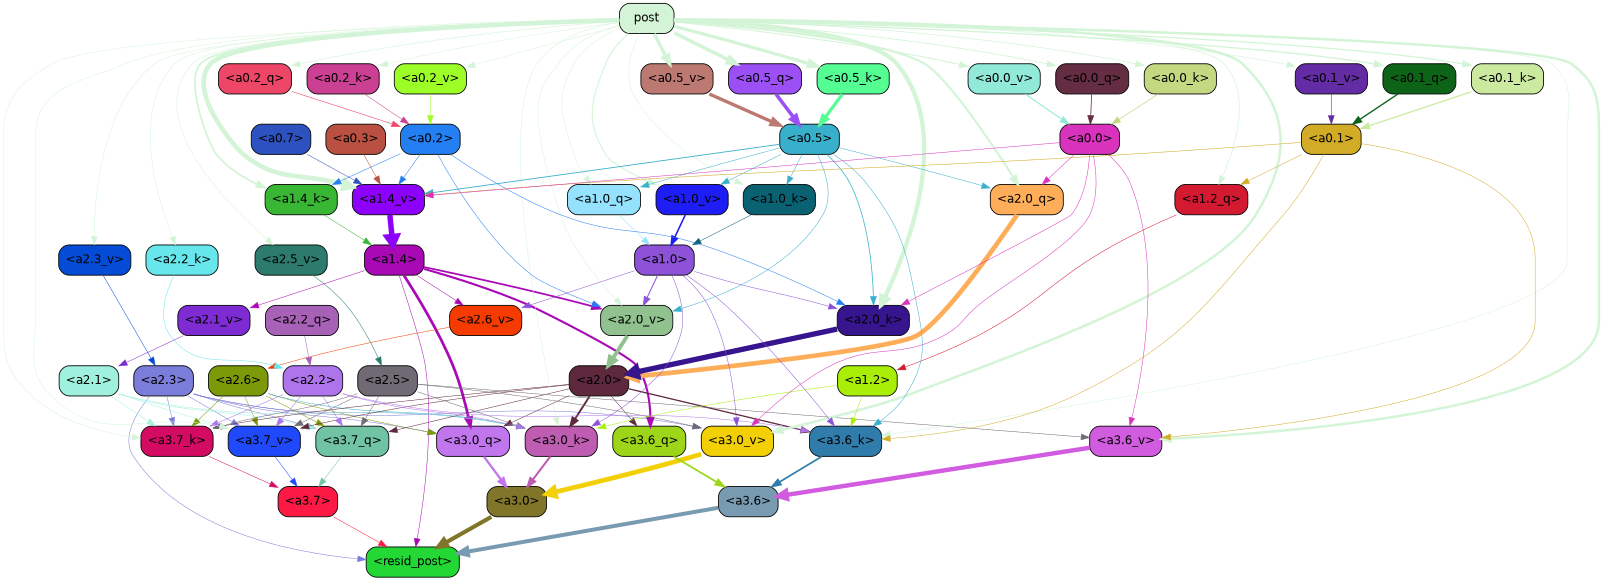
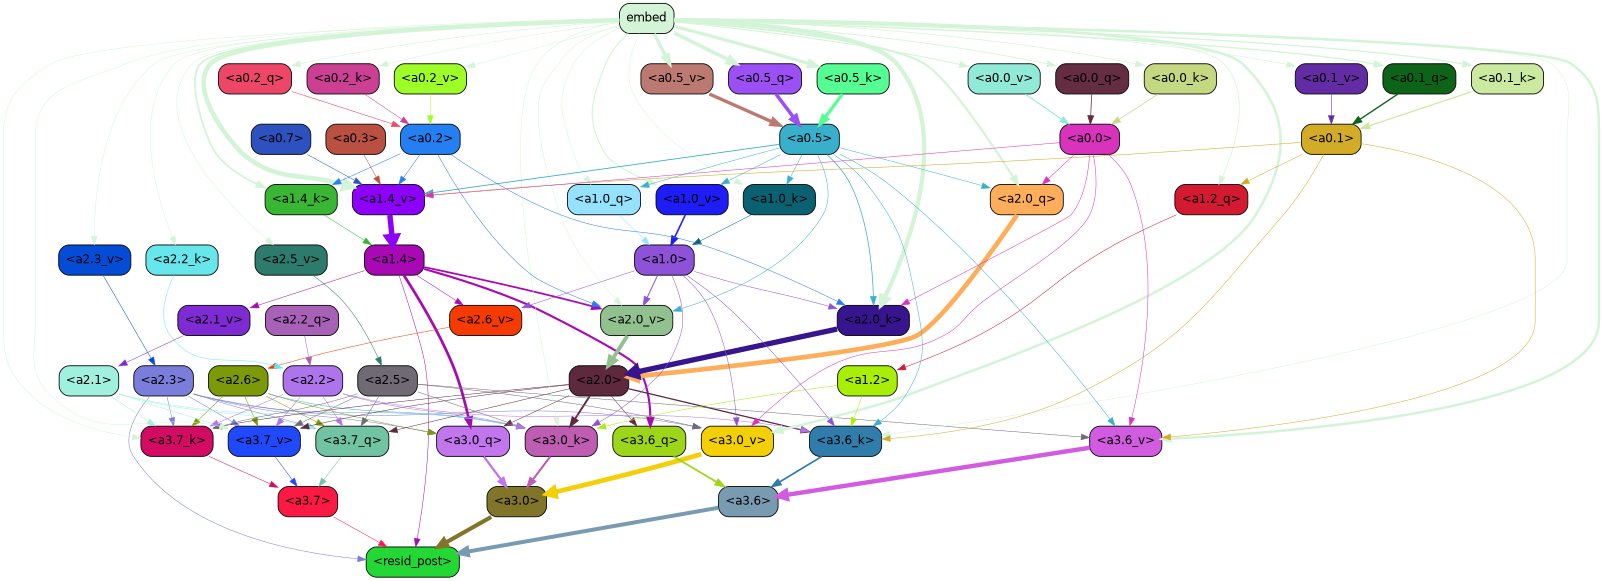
  strict digraph {
    splines=true
    node [color=black fontname=Helvetica shape=box style="filled, rounded"]
    edge [color="#d3f4d6" penwidth=0.6]
    "<a3.7>" [fillcolor="#fc1943"]
    "<resid_post>" [fillcolor="#23d835"]
    "<a3.6>" [fillcolor="#799bb1"]
    "<a3.0>" [fillcolor="#807528"]
    "<a2.3>" [fillcolor="#7a7dd9"]
    "<a3.7_q>" [fillcolor="#70c4a4"]
    "<a3.0_q>" [fillcolor="#c176ee"]
    "<a3.7_k>" [fillcolor="#d30b63"]
    "<a3.0_k>" [fillcolor="#be5db2"]
    "<a3.7_v>" [fillcolor="#1f49fa"]
    "<a3.0_v>" [fillcolor="#f2d005"]
    "<a1.4>" [fillcolor="#a809b5"]
    "<a3.6_q>" [fillcolor="#9dd619"]
    "<a2.6_v>" [fillcolor="#f53b00"]
    "<a2.1_v>" [fillcolor="#7f2bd4"]
    "<a2.0_v>" [fillcolor="#91c18f"]
    "<a2.6>" [fillcolor="#7c9907"]
    "<a2.1>" [fillcolor="#9ff1de"]
    "<a2.0>" [fillcolor="#5e283d"]
    "<a3.6_k>" [fillcolor="#307dab"]
    "<a3.6_v>" [fillcolor="#d25ce0"]
    "<a2.5>" [fillcolor="#6f6a74"]
    "<a2.2>" [fillcolor="#ae74eb"]
-   embed [fillcolor="#d3f4d6" label=post]
+   embed [fillcolor="#d3f4d6"]
    "<a2.0_q>" [fillcolor="#fead59"]
    "<a2.2_k>" [fillcolor="#67e7eb"]
    "<a2.0_k>" [fillcolor="#37158e"]
    "<a2.5_v>" [fillcolor="#2c7b6c"]
    "<a2.3_v>" [fillcolor="#044cd6"]
    "<a1.2_q>" [fillcolor="#d31a31"]
    "<a1.0_q>" [fillcolor="#95e2ff"]
    "<a1.4_k>" [fillcolor="#39b634"]
    "<a1.0_k>" [fillcolor="#096172"]
    "<a1.4_v>" [fillcolor="#8d01fa"]
    "<a1.0_v>" [fillcolor="#1f1df6"]
    "<a0.5_q>" [fillcolor="#9b4ff4"]
    "<a0.2_q>" [fillcolor="#ed4667"]
    "<a0.1_q>" [fillcolor="#0d6318"]
    "<a0.0_q>" [fillcolor="#652d41"]
    "<a0.5_k>" [fillcolor="#54fe93"]
    "<a0.2_k>" [fillcolor="#cb4092"]
    "<a0.1_k>" [fillcolor="#cbeaa0"]
    "<a0.0_k>" [fillcolor="#c4d881"]
    "<a0.5_v>" [fillcolor="#bc7972"]
    "<a0.2_v>" [fillcolor="#9dfd27"]
    "<a0.1_v>" [fillcolor="#642ca4"]
    "<a0.0_v>" [fillcolor="#91e9d8"]
    "<a1.2>" [fillcolor="#a8ee06"]
    "<a1.0>" [fillcolor="#8d52d7"]
    "<a0.5>" [fillcolor="#38afcb"]
    "<a0.2>" [fillcolor="#247ff3"]
    "<a0.1>" [fillcolor="#d2ac26"]
    "<a0.0>" [fillcolor="#d932bd"]
    "<a2.2_q>" [fillcolor="#a761b7"]
    "<a0.7>" [fillcolor="#2d52bf"]
    "<a0.3>" [fillcolor="#ba5042"]
    "<a3.7>" -> "<resid_post>" [color="#fc1943"]
    "<a3.6>" -> "<resid_post>" [color="#799bb1" penwidth=4.753257989883423]
    "<a3.0>" -> "<resid_post>" [color="#807528" penwidth=4.90053927898407]
    "<a2.3>" -> "<resid_post>" [color="#7a7dd9"]
    "<a2.3>" -> "<a3.7_q>" [color="#7a7dd9"]
    "<a2.3>" -> "<a3.0_q>" [color="#7a7dd9"]
    "<a2.3>" -> "<a3.7_k>" [color="#7a7dd9"]
    "<a2.3>" -> "<a3.0_k>" [color="#7a7dd9"]
    "<a2.3>" -> "<a3.7_v>" [color="#7a7dd9"]
    "<a2.3>" -> "<a3.0_v>" [color="#7a7dd9"]
    "<a3.7_q>" -> "<a3.7>" [color="#70c4a4"]
    "<a3.0_q>" -> "<a3.0>" [color="#c176ee" penwidth=2.7421876192092896]
    "<a3.7_k>" -> "<a3.7>" [color="#d30b63"]
    "<a3.0_k>" -> "<a3.0>" [color="#be5db2" penwidth=2.476402521133423]
    "<a3.7_v>" -> "<a3.7>" [color="#1f49fa"]
    "<a3.0_v>" -> "<a3.0>" [color="#f2d005" penwidth=5.652270674705505]
    "<a1.4>" -> "<resid_post>" [color="#a809b5"]
    "<a1.4>" -> "<a3.0_q>" [color="#a809b5" penwidth=3.2760138511657715]
    "<a1.4>" -> "<a3.6_q>" [color="#a809b5" penwidth=2.5149343013763428]
    "<a1.4>" -> "<a2.6_v>" [color="#a809b5"]
    "<a1.4>" -> "<a2.1_v>" [color="#a809b5"]
    "<a1.4>" -> "<a2.0_v>" [color="#a809b5" penwidth=2.0870713144540787]
    "<a3.6_q>" -> "<a3.6>" [color="#9dd619" penwidth=2.091020345687866]
    "<a2.6_v>" -> "<a2.6>" [color="#f53b00"]
    "<a2.1_v>" -> "<a2.1>" [color="#7f2bd4"]
    "<a2.0_v>" -> "<a2.0>" [color="#91c18f" penwidth=4.611755967140198]
    "<a2.6>" -> "<a3.7_q>" [color="#7c9907"]
    "<a2.6>" -> "<a3.0_q>" [color="#7c9907"]
    "<a2.6>" -> "<a3.7_k>" [color="#7c9907"]
    "<a2.6>" -> "<a3.0_k>" [color="#38afcb"]
    "<a2.6>" -> "<a3.7_v>" [color="#7c9907"]
    "<a2.1>" -> "<a3.7_q>" [color="#9ff1de"]
    "<a2.1>" -> "<a3.7_k>" [color="#9ff1de"]
    "<a2.1>" -> "<a3.0_k>" [color="#9ff1de"]
    "<a2.1>" -> "<a3.7_v>" [color="#9ff1de"]
    "<a2.0>" -> "<a3.7_q>" [color="#5e283d"]
    "<a2.0>" -> "<a3.0_q>" [color="#5e283d"]
    "<a2.0>" -> "<a3.7_k>" [color="#5e283d"]
    "<a2.0>" -> "<a3.0_k>" [color="#5e283d" penwidth=2.2635570764541626]
    "<a2.0>" -> "<a3.7_v>" [color="#5e283d"]
    "<a2.0>" -> "<a3.6_q>" [color="#5e283d"]
    "<a2.0>" -> "<a3.6_k>" [color="#5e283d" penwidth=1.5290023684501648]
    "<a3.6_k>" -> "<a3.6>" [color="#307dab" penwidth=2.048597991466522]
    "<a3.6_v>" -> "<a3.6>" [color="#d25ce0" penwidth=5.2550448179244995]
    "<a2.5>" -> "<a3.7_q>" [color="#6f6a74"]
    "<a2.5>" -> "<a3.7_k>" [color="#6f6a74"]
    "<a2.5>" -> "<a3.0_k>" [color="#6f6a74"]
    "<a2.5>" -> "<a3.7_v>" [color="#6f6a74"]
    "<a2.5>" -> "<a3.0_v>" [color="#6f6a74"]
    "<a2.5>" -> "<a3.6_v>" [color="#6f6a74"]
    "<a2.2>" -> "<a3.7_q>" [color="#ae74eb"]
    "<a2.2>" -> "<a3.7_k>" [color="#ae74eb"]
    "<a2.2>" -> "<a3.0_k>" [color="#ae74eb"]
    "<a2.2>" -> "<a3.7_v>" [color="#ae74eb"]
    "<a2.2>" -> "<a3.6_k>" [color="#ae74eb"]
    embed -> "<a3.7_k>"
    embed -> "<a3.0_k>"
    embed -> "<a3.7_v>"
    embed -> "<a3.0_v>" [penwidth=2.972973108291626]
    embed -> "<a2.0_v>"
    embed -> "<a3.6_k>"
    embed -> "<a3.6_v>" [penwidth=2.9556376338005066]
    embed -> "<a2.0_q>" [penwidth=2.522909115999937]
    embed -> "<a2.2_k>"
    embed -> "<a2.0_k>" [penwidth=5.094568967819214]
    embed -> "<a2.5_v>"
    embed -> "<a2.3_v>"
    embed -> "<a1.2_q>" [penwidth=0.8520002365112305]
    embed -> "<a1.0_q>"
    embed -> "<a1.4_k>" [penwidth=2.115079402923584]
    embed -> "<a1.0_k>"
    embed -> "<a1.4_v>" [penwidth=5.504090070724487]
    embed -> "<a1.0_v>" [penwidth=1.2935692071914673]
    embed -> "<a0.5_q>" [penwidth=4.263764560222626]
    embed -> "<a0.2_q>" [penwidth=0.6822733879089355]
    embed -> "<a0.1_q>" [penwidth=1.6176519393920898]
    embed -> "<a0.0_q>" [penwidth=0.9359030723571777]
    embed -> "<a0.5_k>" [penwidth=3.851005434989929]
    embed -> "<a0.2_k>"
    embed -> "<a0.1_k>" [penwidth=1.5319340229034424]
    embed -> "<a0.0_k>" [penwidth=0.8205299377441406]
    embed -> "<a0.5_v>" [penwidth=4.012355327606201]
    embed -> "<a0.2_v>"
    embed -> "<a0.1_v>" [penwidth=0.6730842590332031]
    embed -> "<a0.0_v>" [penwidth=1.2175352573394775]
    "<a2.0_q>" -> "<a2.0>" [color="#fead59" penwidth=5.557696580886841]
    "<a2.2_k>" -> "<a2.2>" [color="#67e7eb"]
    "<a2.0_k>" -> "<a2.0>" [color="#37158e" penwidth=6.320472955703735]
    "<a2.5_v>" -> "<a2.5>" [color="#2c7b6c"]
    "<a2.3_v>" -> "<a2.3>" [color="#044cd6"]
    "<a1.2_q>" -> "<a1.2>" [color="#d31a31" penwidth=0.6145738363265991]
    "<a1.0_q>" -> "<a1.0>" [color="#95e2ff"]
    "<a1.4_k>" -> "<a1.4>" [color="#39b634"]
    "<a1.0_k>" -> "<a1.0>" [color="#096172"]
    "<a1.4_v>" -> "<a1.4>" [color="#8d01fa" penwidth=6.5241758823394775]
    "<a1.0_v>" -> "<a1.0>" [color="#1f1df6" penwidth=1.8809151649475098]
    "<a0.5_q>" -> "<a0.5>" [color="#9b4ff4" penwidth=4.2370394468307495]
    "<a0.2_q>" -> "<a0.2>" [color="#ed4667" penwidth=0.6822714805603027]
    "<a0.1_q>" -> "<a0.1>" [color="#0d6318" penwidth=1.6176555156707764]
    "<a0.0_q>" -> "<a0.0>" [color="#652d41" penwidth=0.9359095096588135]
    "<a0.5_k>" -> "<a0.5>" [color="#54fe93" penwidth=3.8599258065223694]
    "<a0.2_k>" -> "<a0.2>" [color="#cb4092"]
    "<a0.1_k>" -> "<a0.1>" [color="#cbeaa0" penwidth=1.5140717029571533]
    "<a0.0_k>" -> "<a0.0>" [color="#c4d881" penwidth=0.8258748054504395]
    "<a0.5_v>" -> "<a0.5>" [color="#bc7972" penwidth=4.0173709988594055]
    "<a0.2_v>" -> "<a0.2>" [color="#9dfd27"]
    "<a0.1_v>" -> "<a0.1>" [color="#642ca4" penwidth=0.6690568923950195]
    "<a0.0_v>" -> "<a0.0>" [color="#91e9d8" penwidth=1.2524418830871582]
    "<a1.2>" -> "<a3.0_k>" [color="#a8ee06"]
    "<a1.2>" -> "<a3.6_k>" [color="#a8ee06"]
    "<a1.0>" -> "<a3.0_k>" [color="#8d52d7"]
    "<a1.0>" -> "<a3.0_v>" [color="#8d52d7"]
    "<a1.0>" -> "<a2.6_v>" [color="#8d52d7"]
    "<a1.0>" -> "<a2.0_v>" [color="#8d52d7" penwidth=1.2152502536773682]
    "<a1.0>" -> "<a3.6_k>" [color="#8d52d7"]
    "<a1.0>" -> "<a2.0_k>" [color="#8d52d7"]
    "<a0.5>" -> "<a2.0_v>" [color="#38afcb"]
    "<a0.5>" -> "<a3.6_k>" [color="#38afcb"]
+   "<a0.5>" -> "<a3.6_v>" [color="#38afcb"]
    "<a0.5>" -> "<a2.0_q>" [color="#38afcb"]
    "<a0.5>" -> "<a2.0_k>" [color="#38afcb" penwidth=0.8835153579711914]
    "<a0.5>" -> "<a1.0_q>" [color="#38afcb"]
    "<a0.5>" -> "<a1.0_k>" [color="#38afcb"]
    "<a0.5>" -> "<a1.4_v>" [color="#38afcb" penwidth=1.022335171699524]
    "<a0.5>" -> "<a1.0_v>" [color="#38afcb"]
    "<a0.2>" -> "<a2.0_v>" [color="#247ff3"]
    "<a0.2>" -> "<a2.0_k>" [color="#247ff3"]
    "<a0.2>" -> "<a1.4_k>" [color="#247ff3"]
    "<a0.2>" -> "<a1.4_v>" [color="#247ff3"]
    "<a0.1>" -> "<a3.6_k>" [color="#d2ac26"]
    "<a0.1>" -> "<a3.6_v>" [color="#d2ac26"]
    "<a0.1>" -> "<a1.2_q>" [color="#d2ac26"]
    "<a0.1>" -> "<a1.4_v>" [color="#d2ac26" penwidth=0.6438122987747192]
    "<a0.0>" -> "<a3.0_v>" [color="#d932bd"]
    "<a0.0>" -> "<a3.6_v>" [color="#d932bd"]
    "<a0.0>" -> "<a2.0_q>" [color="#d932bd"]
    "<a0.0>" -> "<a2.0_k>" [color="#d932bd"]
    "<a0.0>" -> "<a1.4_v>" [color="#d932bd"]
    "<a2.2_q>" -> "<a2.2>" [color="#a761b7"]
    "<a0.7>" -> "<a1.4_v>" [color="#2d52bf"]
    "<a0.3>" -> "<a1.4_v>" [color="#ba5042"]
  }
